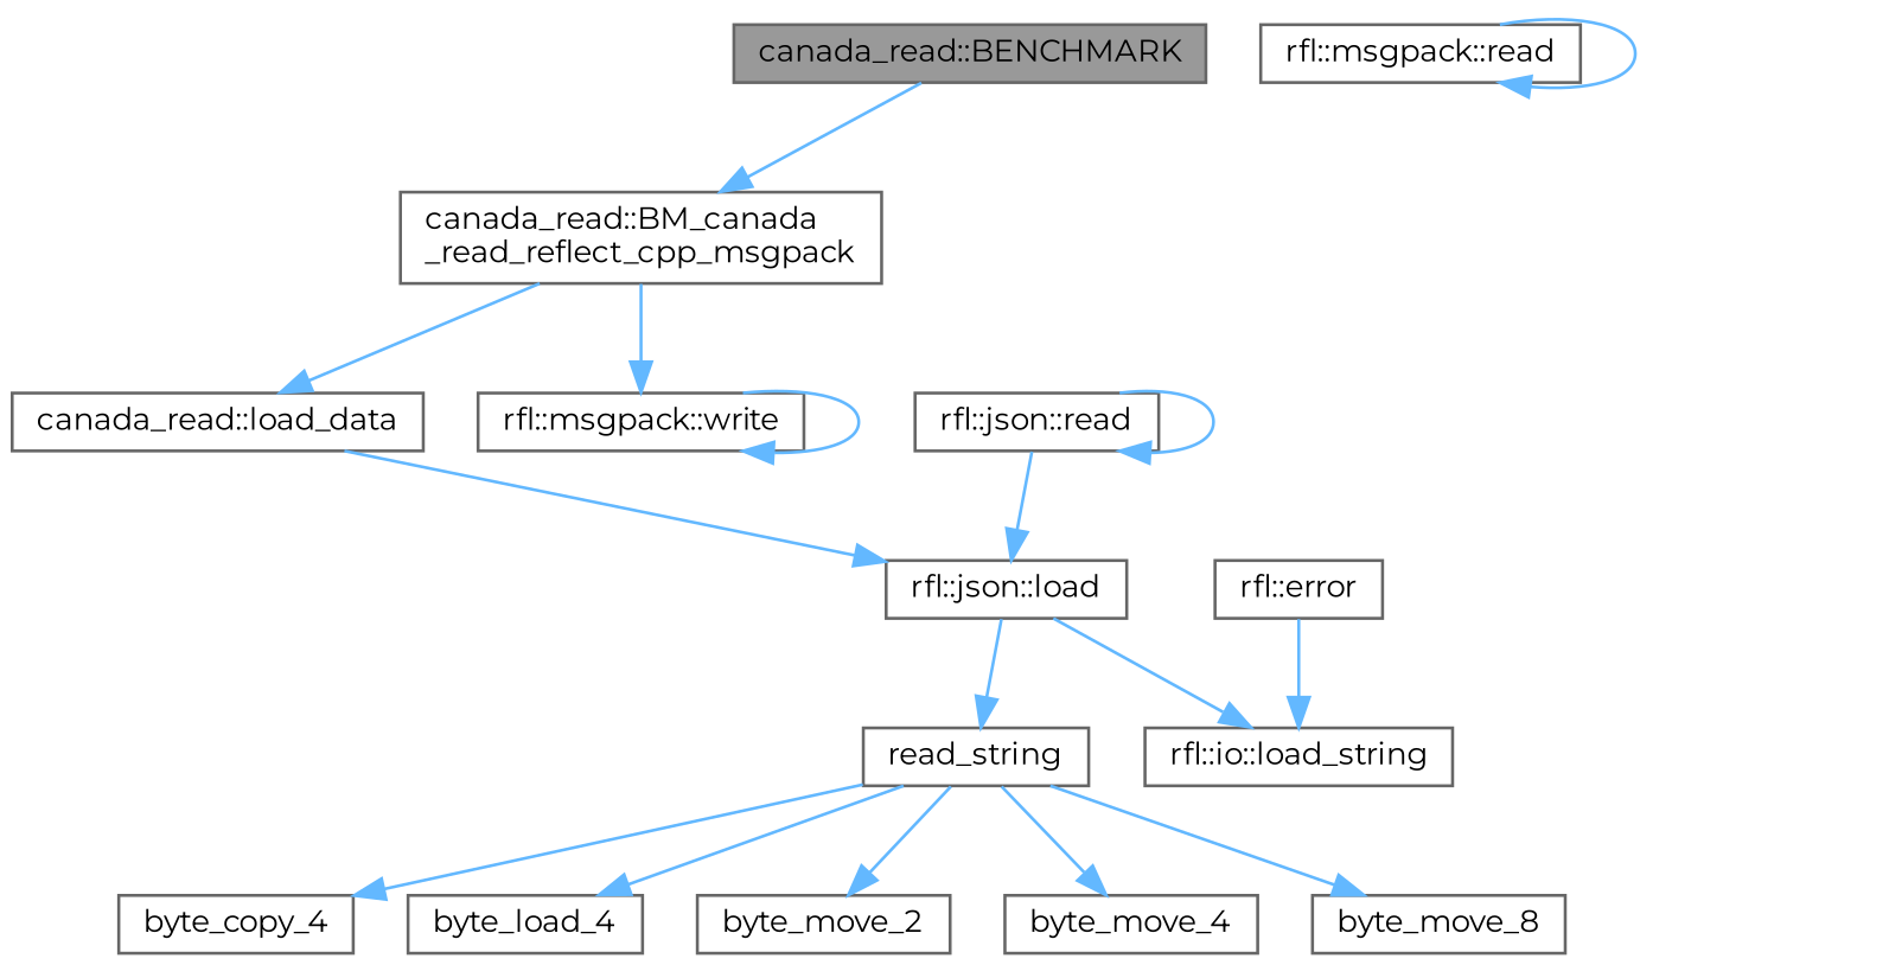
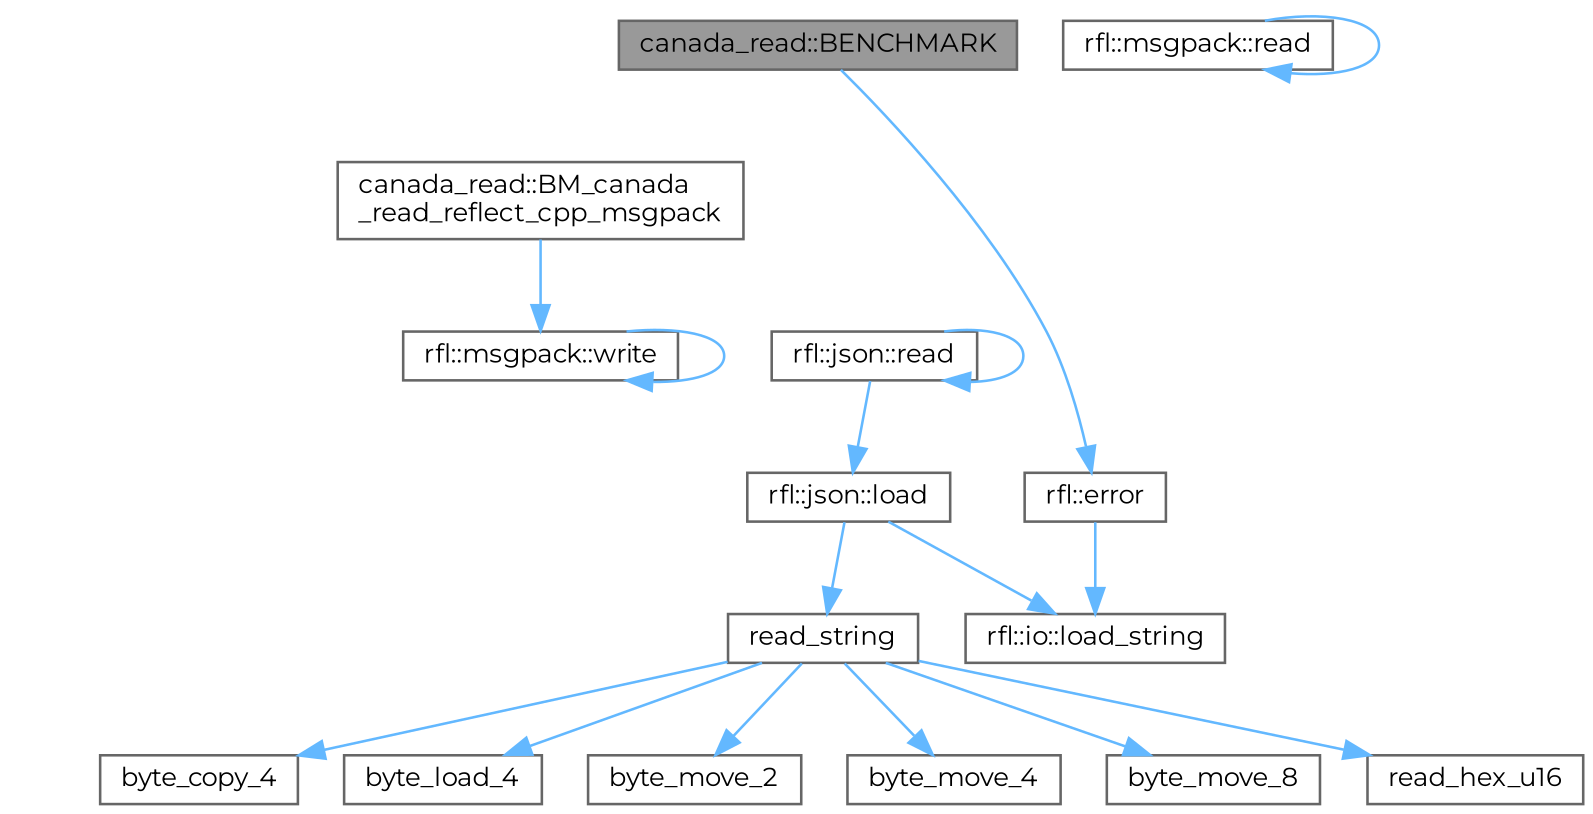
  digraph {
    fontname=Montserrat
    rankdir=TB
    node [color=grey40 fillcolor=white fontname=Montserrat fontsize=10 shape=box style=filled]
    edge [color=steelblue1 fontname=Montserrat fontsize=10 labelfontname=Helvetica labelfontsize=10 style=solid]
    n1 [color=gray40 fillcolor=grey60 fontcolor=black height=0.2 label="canada_read::BENCHMARK" width=0.4]
    n2 [height=0.2 label="canada_read::BM_canada\l_read_reflect_cpp_msgpack" width=0.4]
-   n3 [height=0.2 label="canada_read::load_data" width=0.4]
    n4 [height=0.2 label="rfl::msgpack::write" width=0.4]
    n5 [height=0.2 label="rfl::json::load" width=0.4]
    n6 [height=0.2 label="rfl::msgpack::read" width=0.4]
    n7 [height=0.2 label="rfl::io::load_string" width=0.4]
    n8 [height=0.2 label=read_string width=0.4]
    n9 [height=0.2 label="rfl::json::read" width=0.4]
    n10 [height=0.2 label=byte_copy_4 width=0.4]
    n11 [height=0.2 label=byte_load_4 width=0.4]
    n12 [height=0.2 label=byte_move_2 width=0.4]
    n13 [height=0.2 label=byte_move_4 width=0.4]
    n14 [height=0.2 label=byte_move_8 width=0.4]
+   n15 [height=0.2 label=read_hex_u16 width=0.4]
    n16 [height=0.2 label="rfl::error" width=0.4]
-   n1 -> n2
-   n2 -> n3
+   n1 -> n16
    n2 -> n4
-   n3 -> n5
    n4 -> n4
    n5 -> n7
    n5 -> n8
    n6 -> n6
    n8 -> n10
    n8 -> n11
    n8 -> n12
    n8 -> n13
    n8 -> n14
+   n8 -> n15
    n9 -> n5
    n9 -> n9
    n16 -> n7
  }
